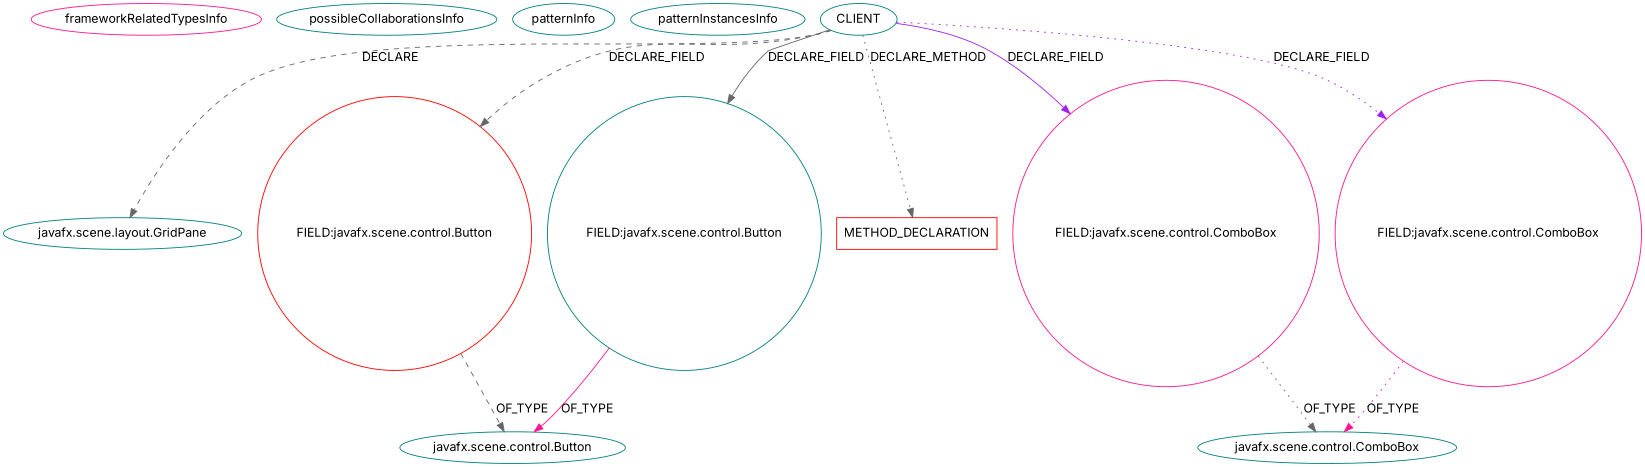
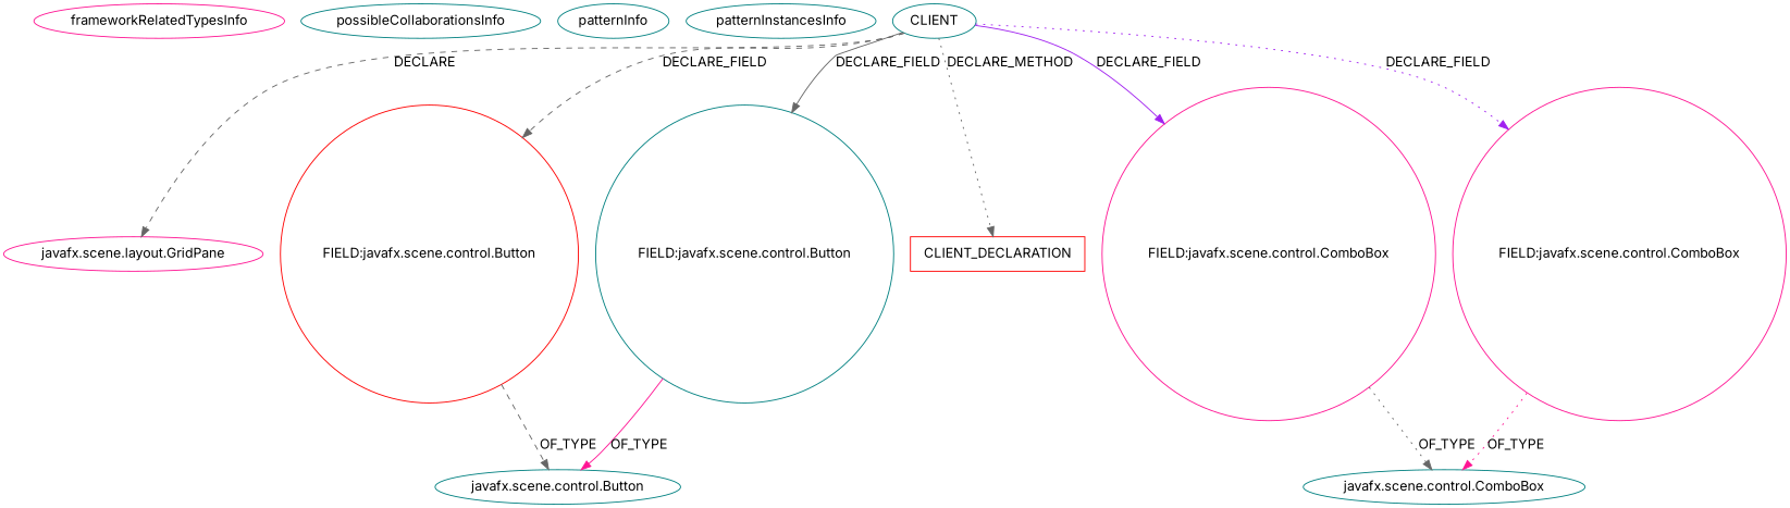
  digraph {
    fontname=Inter
    node [color=teal fontname=Inter isFrameworkType=false]
    edge [color=gray40 fontname=Inter style=dotted]
    frameworkRelatedTypesInfo [0="javafx.scene.layout.GridPane" color=deeppink isFrameworkType=""]
    possibleCollaborationsInfo [isFrameworkType=""]
    patternInfo [frequency=2.0 patternRootClient=0 isFrameworkType=""]
    patternInstancesInfo [0="ireardon-cs32-final~/ireardon-cs32-final/cs32-final-master/src/edu/brown/cs32/final_group/fx/AdvancedMenu.java~AdvancedMenu~3207" 1="prashker-KingsSGF~/prashker-KingsSGF/KingsSGF-master/src/uiSam/ConnectDialog.java~ConnectDialog~3937" isFrameworkType=""]
-   n5 [label="javafx.scene.layout.GridPane" vertexType=FRAMEWORK_CLASS_TYPE]
+   n5 [color=deeppink label="javafx.scene.layout.GridPane" vertexType=FRAMEWORK_CLASS_TYPE]
    n6 [label=CLIENT vertexType=ROOT_CLIENT_CLASS_DECLARATION]
    n7 [color=red label="FIELD:javafx.scene.control.Button" shape=circle vertexType=FIELD_DECLARATION]
    n8 [label="FIELD:javafx.scene.control.Button" shape=circle vertexType=FIELD_DECLARATION]
-   n9 [color=red label=METHOD_DECLARATION shape=box vertexType=CLIENT_METHOD_DECLARATION]
+   n9 [color=red label=CLIENT_DECLARATION shape=box vertexType=CLIENT_METHOD_DECLARATION]
    n10 [color=deeppink label="FIELD:javafx.scene.control.ComboBox" shape=circle vertexType=FIELD_DECLARATION]
    n11 [color=deeppink label="FIELD:javafx.scene.control.ComboBox" shape=circle vertexType=FIELD_DECLARATION]
    n12 [label="javafx.scene.control.Button" vertexType=FRAMEWORK_CLASS_TYPE]
    n13 [label="javafx.scene.control.ComboBox" vertexType=FRAMEWORK_CLASS_TYPE]
    n6 -> n5 [label=DECLARE style=dashed]
    n6 -> n7 [label=DECLARE_FIELD style=dashed]
    n6 -> n8 [label=DECLARE_FIELD style=solid]
    n6 -> n9 [label=DECLARE_METHOD]
    n6 -> n10 [color=purple label=DECLARE_FIELD style=solid]
    n6 -> n11 [color=purple label=DECLARE_FIELD]
    n7 -> n12 [label=OF_TYPE style=dashed]
    n8 -> n12 [color=deeppink label=OF_TYPE style=solid]
    n10 -> n13 [label=OF_TYPE]
    n11 -> n13 [color=deeppink label=OF_TYPE]
  }
